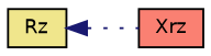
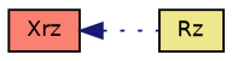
  digraph {
    rankdir=LR
    node [color=black fontname=Helvetica fontsize=10 shape=record style=filled]
    n1 [fillcolor=khaki fontcolor=black height=0.2 label=Rz width=0.4]
    n2 [height=0.2 label=Xrz width=0.4 fillcolor=salmon]
-   n1 -> n2 [color=midnightblue dir=back fontname=Helvetica fontsize=10 labelfontname=Helvetica labelfontsize=10 style=dotted]
+   n2 -> n1 [color=midnightblue dir=back fontname=Helvetica fontsize=10 labelfontname=Helvetica labelfontsize=10 style=dotted]
  }
